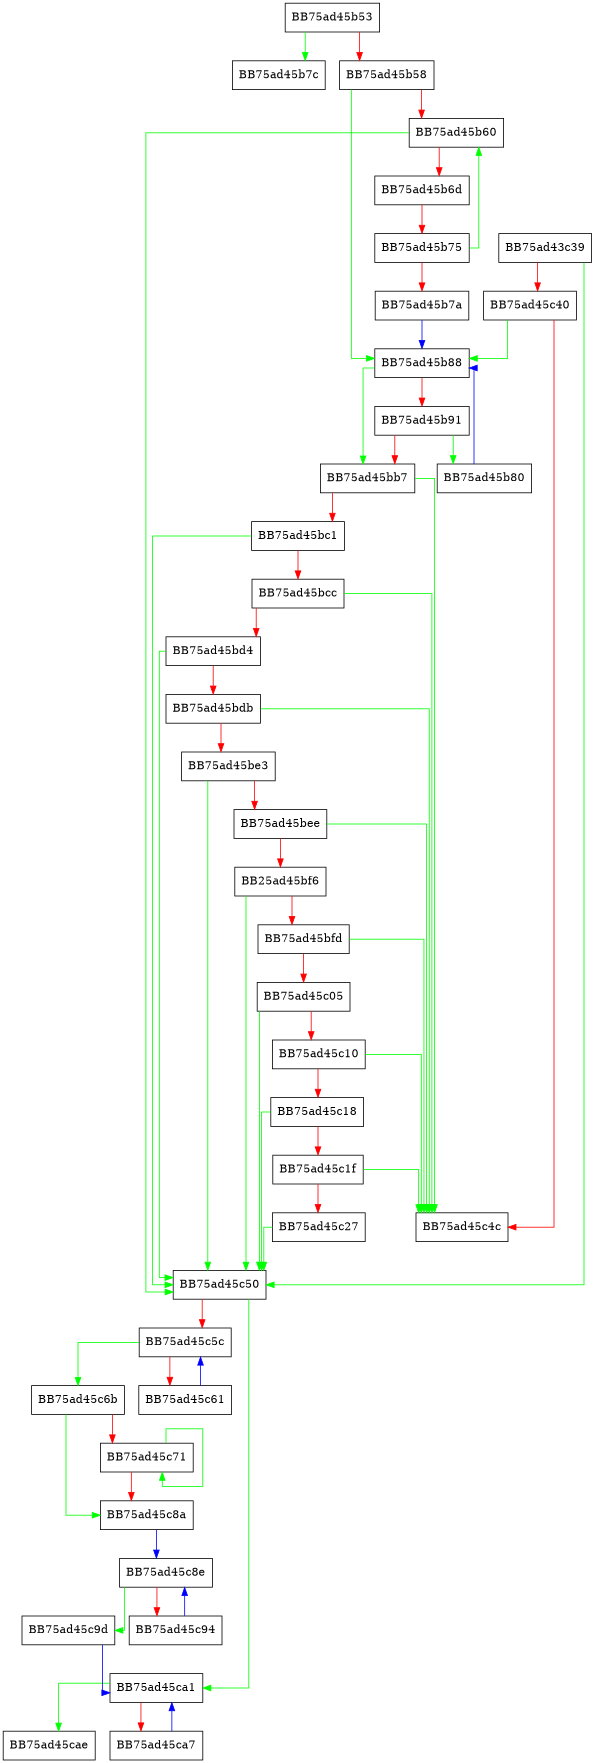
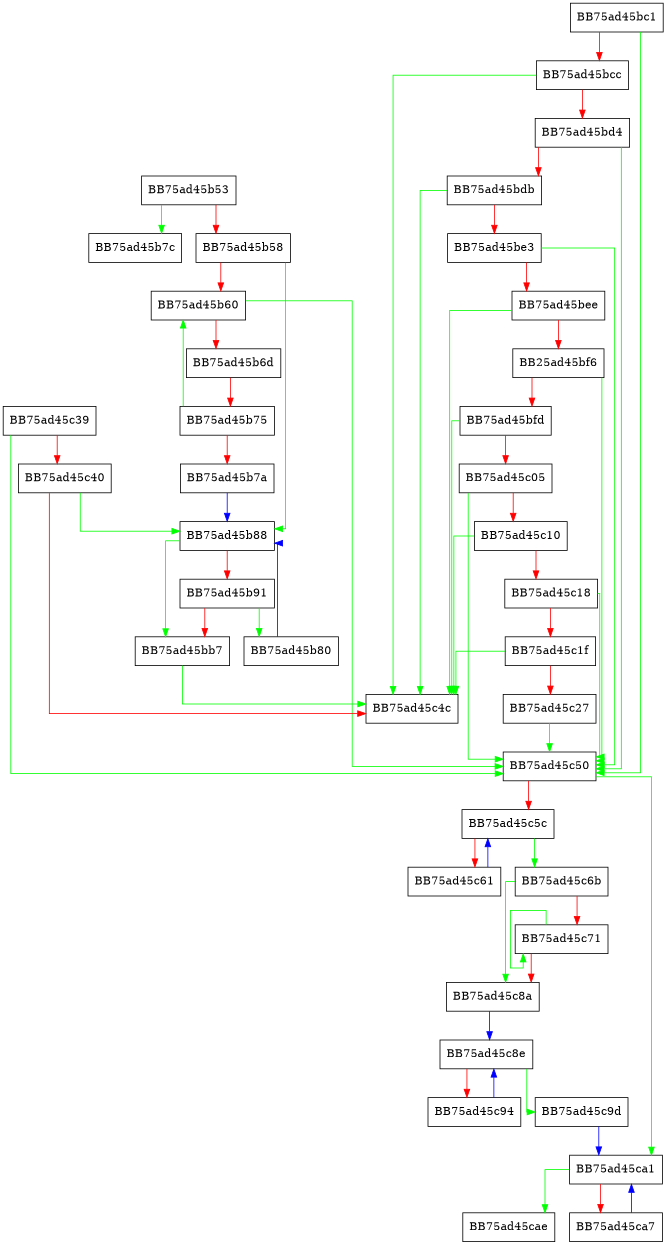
  digraph {
    splines=ortho
    node [shape=box]
    edge [color=green]
    n1 [label=BB75ad45b53]
    BB75ad45b7c
    BB75ad45b58
    BB75ad45b88
    BB75ad45b60
    BB75ad45bb7
    BB75ad45b91
    BB75ad45c50
    BB75ad45b6d
    BB75ad45c4c
    BB75ad45bc1
    BB75ad45b80
    BB75ad45ca1
    BB75ad45c5c
    BB75ad45b75
    BB75ad45cae
    BB75ad45ca7
    BB75ad45c6b
    BB75ad45c61
    BB75ad45b7a
    BB75ad45bcc
    BB75ad45bd4
    BB75ad45bdb
    BB75ad45be3
    BB75ad45bee
    n26 [label=BB25ad45bf6]
    BB75ad45bfd
    BB75ad45c05
    BB75ad45c10
    BB75ad45c18
    BB75ad45c1f
    BB75ad45c27
-   BB75ad45c39 [label=BB75ad43c39]
+   BB75ad45c39
    BB75ad45c40
    BB75ad45c8a
    BB75ad45c71
    BB75ad45c8e
    BB75ad45c9d
    BB75ad45c94
    n1 -> BB75ad45b7c
    n1 -> BB75ad45b58 [color=red]
    BB75ad45b58 -> BB75ad45b88
    BB75ad45b58 -> BB75ad45b60 [color=red]
    BB75ad45b88 -> BB75ad45bb7
    BB75ad45b88 -> BB75ad45b91 [color=red]
    BB75ad45b60 -> BB75ad45c50
    BB75ad45b60 -> BB75ad45b6d [color=red]
    BB75ad45bb7 -> BB75ad45c4c
-   BB75ad45bb7 -> BB75ad45bc1 [color=red]
    BB75ad45b91 -> BB75ad45bb7 [color=red]
    BB75ad45b91 -> BB75ad45b80
    BB75ad45c50 -> BB75ad45ca1
    BB75ad45c50 -> BB75ad45c5c [color=red]
    BB75ad45b6d -> BB75ad45b75 [color=red]
    BB75ad45bc1 -> BB75ad45c50
    BB75ad45bc1 -> BB75ad45bcc [color=red]
    BB75ad45b80 -> BB75ad45b88 [color=blue]
    BB75ad45ca1 -> BB75ad45cae
    BB75ad45ca1 -> BB75ad45ca7 [color=red]
    BB75ad45c5c -> BB75ad45c6b
    BB75ad45c5c -> BB75ad45c61 [color=red]
    BB75ad45b75 -> BB75ad45b60
    BB75ad45b75 -> BB75ad45b7a [color=red]
    BB75ad45ca7 -> BB75ad45ca1 [color=blue]
    BB75ad45c6b -> BB75ad45c8a
    BB75ad45c6b -> BB75ad45c71 [color=red]
    BB75ad45c61 -> BB75ad45c5c [color=blue]
    BB75ad45b7a -> BB75ad45b88 [color=blue]
    BB75ad45bcc -> BB75ad45c4c
    BB75ad45bcc -> BB75ad45bd4 [color=red]
    BB75ad45bd4 -> BB75ad45c50
    BB75ad45bd4 -> BB75ad45bdb [color=red]
    BB75ad45bdb -> BB75ad45c4c
    BB75ad45bdb -> BB75ad45be3 [color=red]
    BB75ad45be3 -> BB75ad45c50
    BB75ad45be3 -> BB75ad45bee [color=red]
    BB75ad45bee -> BB75ad45c4c
    BB75ad45bee -> n26 [color=red]
    n26 -> BB75ad45c50
    n26 -> BB75ad45bfd [color=red]
    BB75ad45bfd -> BB75ad45c4c
    BB75ad45bfd -> BB75ad45c05 [color=red]
    BB75ad45c05 -> BB75ad45c50
    BB75ad45c05 -> BB75ad45c10 [color=red]
    BB75ad45c10 -> BB75ad45c4c
    BB75ad45c10 -> BB75ad45c18 [color=red]
    BB75ad45c18 -> BB75ad45c50
    BB75ad45c18 -> BB75ad45c1f [color=red]
    BB75ad45c1f -> BB75ad45c4c
    BB75ad45c1f -> BB75ad45c27 [color=red]
    BB75ad45c27 -> BB75ad45c50
    BB75ad45c39 -> BB75ad45c50
    BB75ad45c39 -> BB75ad45c40 [color=red]
    BB75ad45c40 -> BB75ad45b88
    BB75ad45c40 -> BB75ad45c4c [color=red]
    BB75ad45c8a -> BB75ad45c8e [color=blue]
    BB75ad45c71 -> BB75ad45c8a [color=red]
    BB75ad45c71 -> BB75ad45c71
    BB75ad45c8e -> BB75ad45c9d
    BB75ad45c8e -> BB75ad45c94 [color=red]
    BB75ad45c9d -> BB75ad45ca1 [color=blue]
    BB75ad45c94 -> BB75ad45c8e [color=blue]
  }
